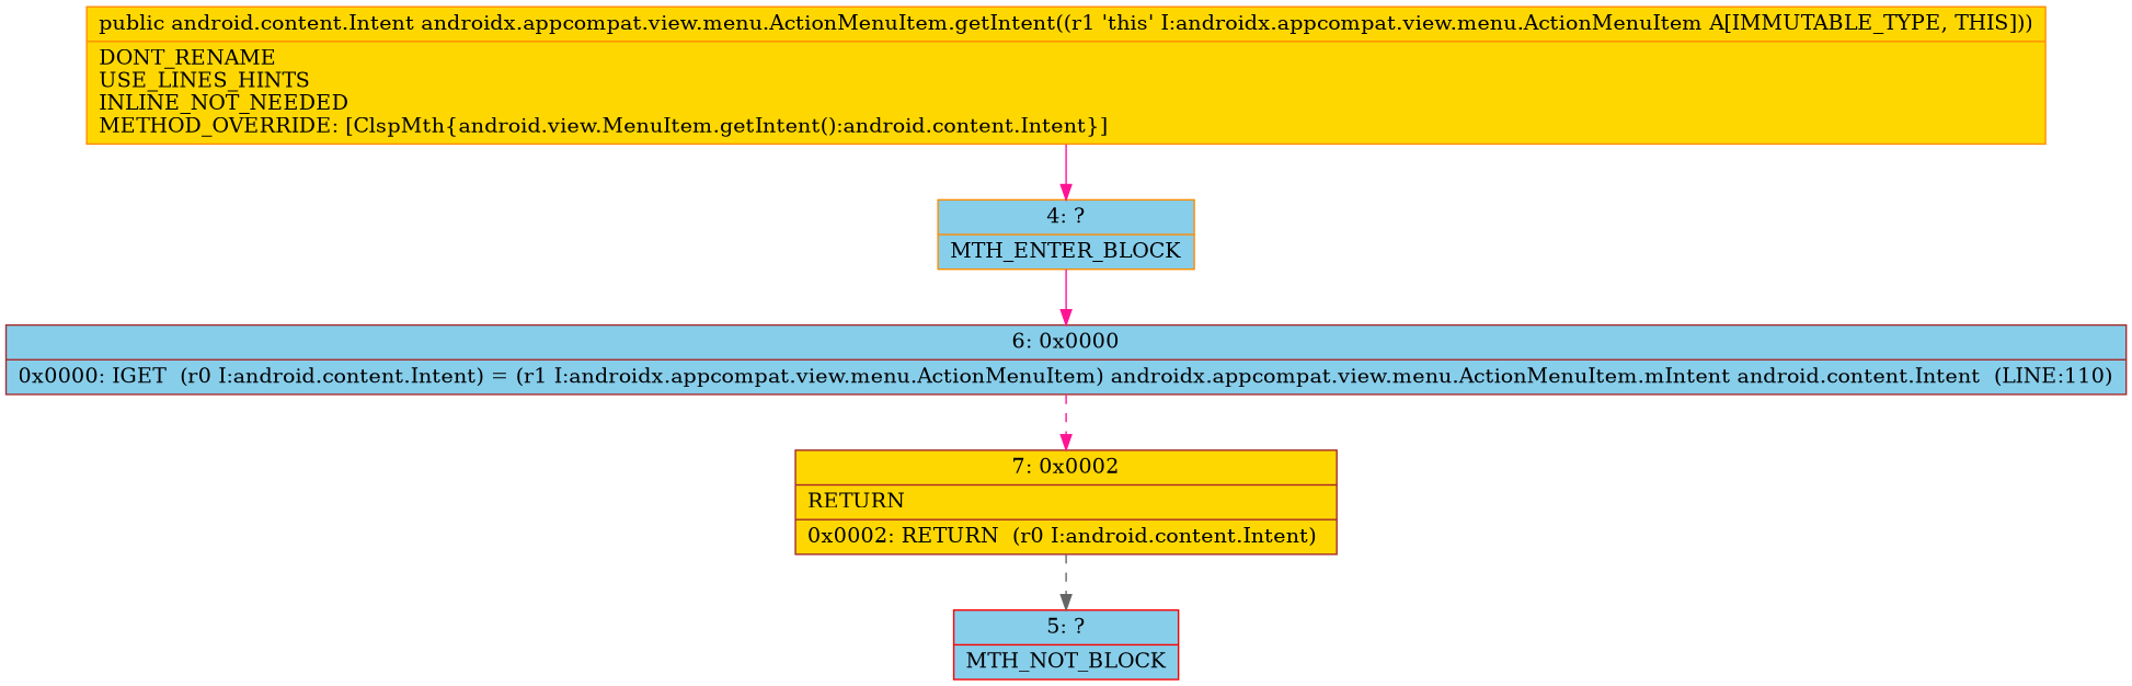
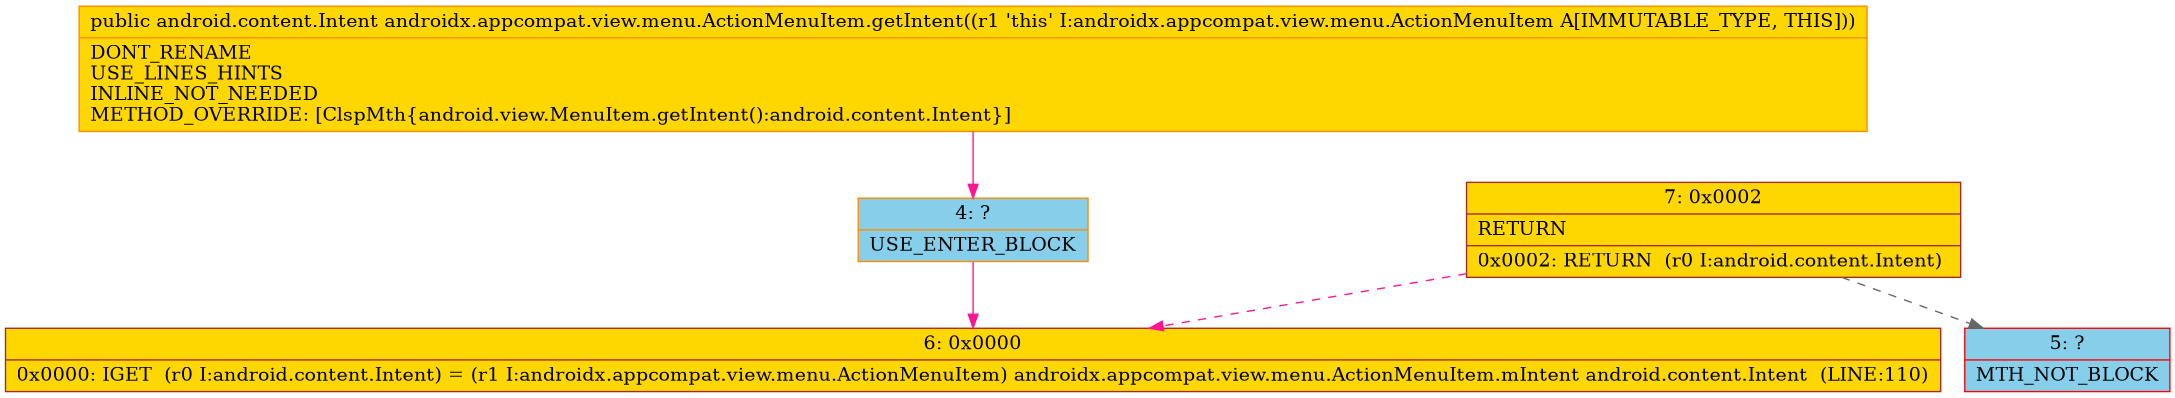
  digraph {
    node [color=darkorange fillcolor=gold shape=record style=filled]
    edge [color=deeppink style=solid]
-   n1 [fillcolor=skyblue label="{4\:\ ?|MTH_ENTER_BLOCK\l}"]
-   n2 [color=brown fillcolor=skyblue label="{6\:\ 0x0000|0x0000: IGET  (r0 I:android.content.Intent) = (r1 I:androidx.appcompat.view.menu.ActionMenuItem) androidx.appcompat.view.menu.ActionMenuItem.mIntent android.content.Intent  (LINE:110)\l}"]
+   n1 [fillcolor=skyblue label="{4\:\ ?|USE_ENTER_BLOCK\l}"]
+   n2 [color=brown label="{6\:\ 0x0000|0x0000: IGET  (r0 I:android.content.Intent) = (r1 I:androidx.appcompat.view.menu.ActionMenuItem) androidx.appcompat.view.menu.ActionMenuItem.mIntent android.content.Intent  (LINE:110)\l}"]
    n3 [color=brown label="{7\:\ 0x0002|RETURN\l|0x0002: RETURN  (r0 I:android.content.Intent) \l}"]
    n4 [color=red fillcolor=skyblue label="{5\:\ ?|MTH_NOT_BLOCK\l}"]
    n5 [label="{public android.content.Intent androidx.appcompat.view.menu.ActionMenuItem.getIntent((r1 'this' I:androidx.appcompat.view.menu.ActionMenuItem A[IMMUTABLE_TYPE, THIS]))  | DONT_RENAME\lUSE_LINES_HINTS\lINLINE_NOT_NEEDED\lMETHOD_OVERRIDE: [ClspMth\{android.view.MenuItem.getIntent():android.content.Intent\}]\l}"]
    n1 -> n2
-   n2 -> n3 [style=dashed]
+   n3 -> n2 [style=dashed]
    n3 -> n4 [color=gray40 style=dashed]
    n5 -> n1
  }
